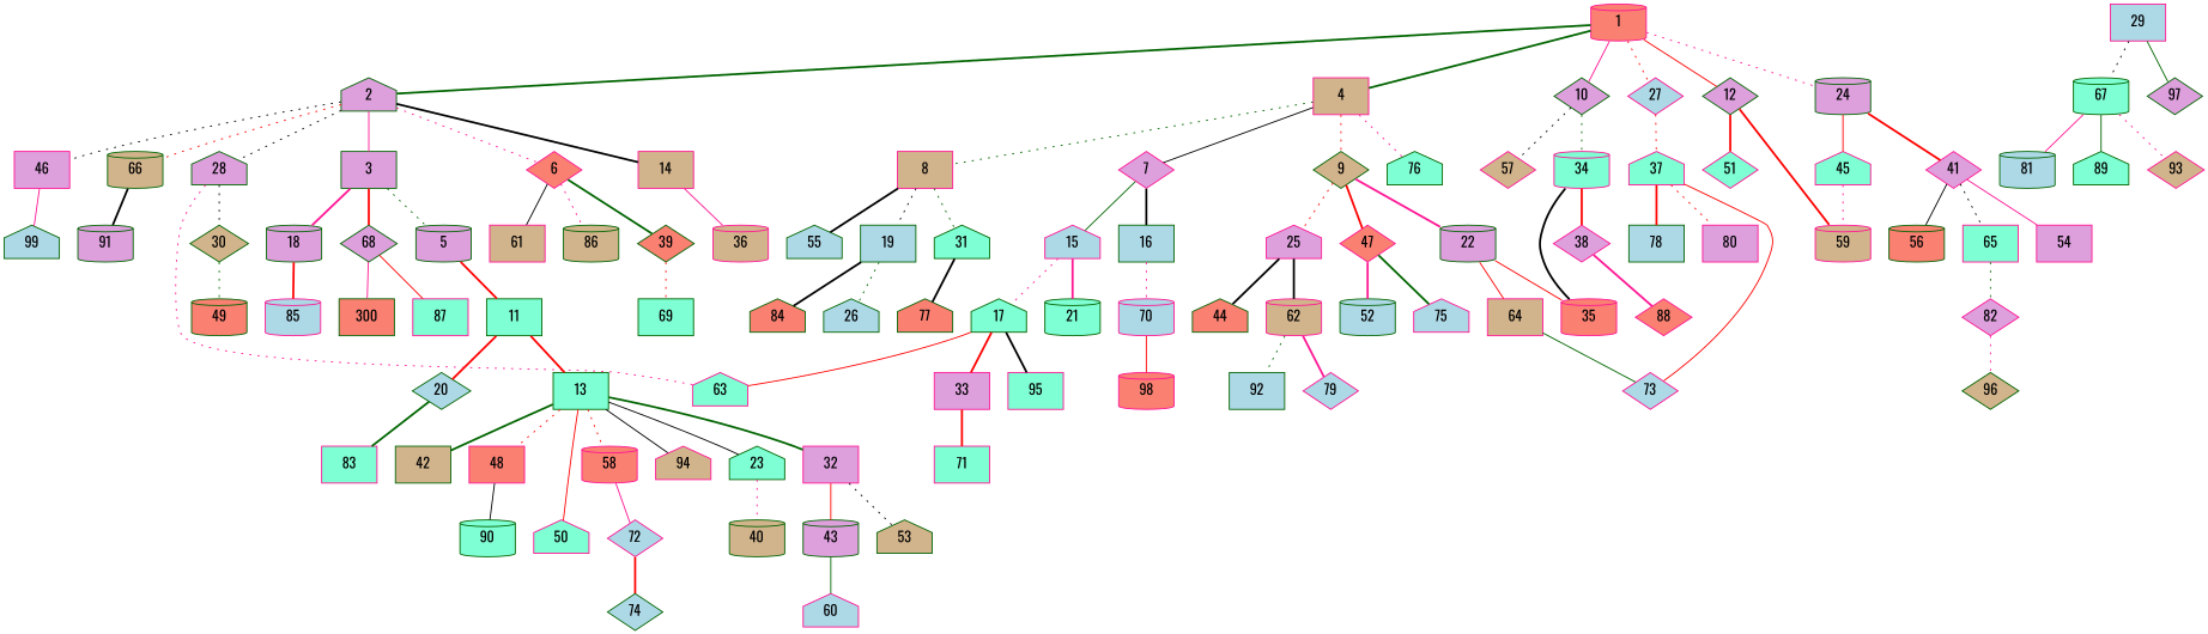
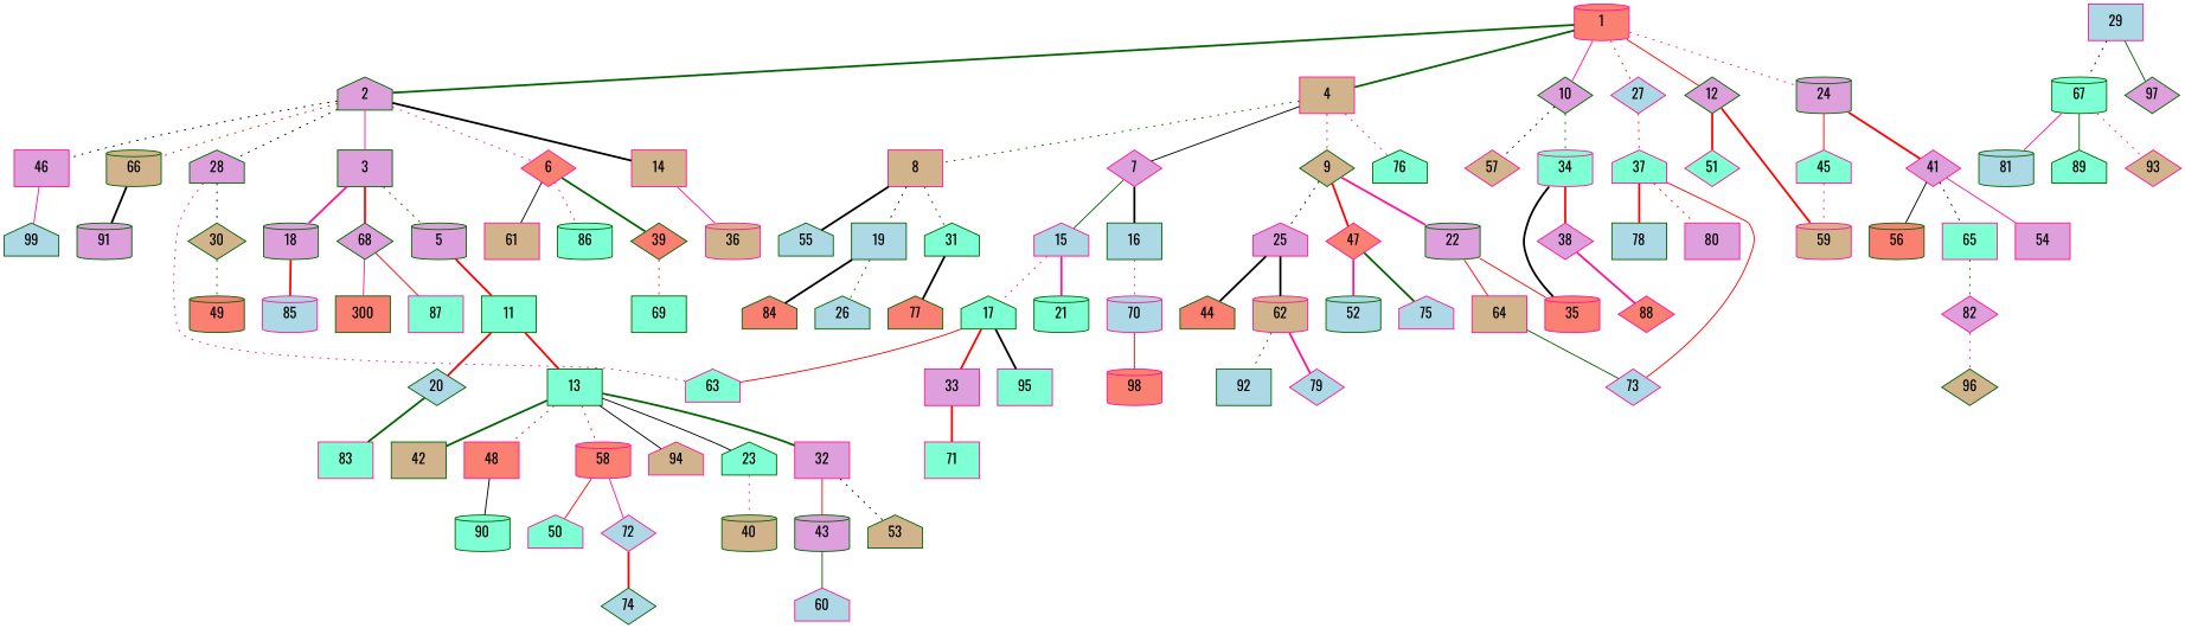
  graph {
    fontname=Oswald
    node [color=deeppink fillcolor=plum fontname=Oswald shape=box style=filled]
    edge [color=red fontname=Oswald style=bold]
    1 [fillcolor=salmon shape=cylinder]
    2 [color=darkgreen shape=house]
    4 [fillcolor=tan]
    10 [color=darkgreen shape=diamond]
    12 [color=darkgreen shape=diamond]
    24 [color=darkgreen shape=cylinder]
    27 [fillcolor=lightblue shape=diamond]
    3 [color=darkgreen]
    6 [fillcolor=salmon shape=diamond]
    14 [fillcolor=tan]
    28 [color=darkgreen shape=house]
    46
    66 [color=darkgreen fillcolor=tan shape=cylinder]
    7 [shape=diamond]
    8 [fillcolor=tan]
    9 [color=darkgreen fillcolor=tan shape=diamond]
    76 [color=darkgreen fillcolor=aquamarine shape=house]
    34 [fillcolor=aquamarine shape=cylinder]
    57 [fillcolor=tan shape=diamond]
    51 [fillcolor=aquamarine shape=diamond]
    59 [fillcolor=tan shape=cylinder]
    41 [shape=diamond]
    45 [fillcolor=aquamarine shape=house]
    37 [fillcolor=aquamarine shape=house]
    5 [color=darkgreen shape=cylinder]
    18 [color=darkgreen shape=cylinder]
    68 [color=darkgreen shape=diamond]
    39 [color=darkgreen fillcolor=salmon shape=diamond]
    61 [fillcolor=tan]
-   86 [color=darkgreen fillcolor=tan shape=cylinder]
+   86 [color=darkgreen fillcolor=aquamarine shape=cylinder]
    36 [fillcolor=tan shape=cylinder]
    63 [fillcolor=aquamarine shape=house]
    30 [color=darkgreen fillcolor=tan shape=diamond]
    99 [color=darkgreen fillcolor=lightblue shape=house]
    91 [color=darkgreen shape=cylinder]
    11 [color=darkgreen fillcolor=aquamarine]
    85 [fillcolor=lightblue shape=cylinder]
    87 [fillcolor=aquamarine]
    n39 [color=darkgreen fillcolor=salmon label=300]
    15 [fillcolor=lightblue shape=house]
    16 [color=darkgreen fillcolor=lightblue]
    19 [color=darkgreen fillcolor=lightblue]
    31 [color=darkgreen fillcolor=aquamarine shape=house]
    55 [color=darkgreen fillcolor=lightblue shape=house]
    22 [color=darkgreen shape=cylinder]
    25 [shape=house]
    47 [fillcolor=salmon shape=diamond]
    13 [color=darkgreen fillcolor=aquamarine]
    20 [color=darkgreen fillcolor=lightblue shape=diamond]
    69 [color=darkgreen fillcolor=aquamarine]
    17 [color=darkgreen fillcolor=aquamarine shape=house]
    21 [color=darkgreen fillcolor=aquamarine shape=cylinder]
    70 [fillcolor=lightblue shape=cylinder]
    26 [color=darkgreen fillcolor=lightblue shape=house]
    84 [color=darkgreen fillcolor=salmon shape=house]
    77 [color=darkgreen fillcolor=salmon shape=house]
    35 [fillcolor=salmon shape=cylinder]
    64 [fillcolor=tan]
    44 [color=darkgreen fillcolor=salmon shape=house]
    62 [fillcolor=tan shape=cylinder]
    52 [color=darkgreen fillcolor=lightblue shape=cylinder]
    75 [fillcolor=lightblue shape=house]
    38 [shape=diamond]
    23 [color=darkgreen fillcolor=aquamarine shape=house]
    32
    42 [color=darkgreen fillcolor=tan]
    48 [fillcolor=salmon]
    50 [fillcolor=aquamarine shape=house]
    58 [fillcolor=salmon shape=cylinder]
    94 [fillcolor=tan shape=house]
    83 [fillcolor=aquamarine]
    40 [color=darkgreen fillcolor=tan shape=cylinder]
    43 [color=darkgreen shape=cylinder]
    53 [color=darkgreen fillcolor=tan shape=house]
    90 [color=darkgreen fillcolor=aquamarine shape=cylinder]
    72 [fillcolor=lightblue shape=diamond]
    33
    95 [fillcolor=aquamarine]
    98 [fillcolor=salmon shape=cylinder]
    71 [fillcolor=aquamarine]
    73 [fillcolor=lightblue shape=diamond]
    54
    56 [color=darkgreen fillcolor=salmon shape=cylinder]
    65 [fillcolor=aquamarine]
    79 [fillcolor=lightblue shape=diamond]
    92 [color=darkgreen fillcolor=lightblue]
    29 [fillcolor=lightblue]
    67 [color=darkgreen fillcolor=aquamarine shape=cylinder]
    97 [color=darkgreen shape=diamond]
    78 [color=darkgreen fillcolor=lightblue]
    80
    49 [color=darkgreen fillcolor=salmon shape=cylinder]
    81 [color=darkgreen fillcolor=lightblue shape=cylinder]
    89 [color=darkgreen fillcolor=aquamarine shape=house]
    93 [fillcolor=tan shape=diamond]
    60 [fillcolor=lightblue shape=house]
    88 [fillcolor=salmon shape=diamond]
    82 [shape=diamond]
    74 [color=darkgreen fillcolor=lightblue shape=diamond]
    96 [color=darkgreen fillcolor=tan shape=diamond]
    1 -- 2 [color=darkgreen]
    1 -- 4 [color=darkgreen]
    1 -- 10 [color=deeppink style=solid]
    1 -- 12 [style=solid]
    1 -- 24 [color=deeppink style=dotted]
    1 -- 27 [style=dotted]
    2 -- 3 [color=deeppink style=solid]
    2 -- 6 [color=deeppink style=dotted]
    2 -- 14 [color=black]
    2 -- 28 [color=black style=dotted]
    2 -- 46 [color=black style=dotted]
    2 -- 66 [style=dotted]
    4 -- 7 [color=black style=solid]
    4 -- 8 [color=darkgreen style=dotted]
    4 -- 9 [style=dotted]
    4 -- 76 [color=deeppink style=dotted]
    10 -- 34 [color=darkgreen style=dotted]
    10 -- 57 [color=black style=dotted]
    12 -- 51
    12 -- 59
    24 -- 41
    24 -- 45 [style=solid]
    27 -- 37 [style=dotted]
    3 -- 5 [color=darkgreen style=dotted]
    3 -- 18 [color=deeppink]
    3 -- 68
    6 -- 39 [color=darkgreen]
    6 -- 61 [color=black style=solid]
    6 -- 86 [color=deeppink style=dotted]
    14 -- 36 [color=deeppink style=solid]
    28 -- 63 [color=deeppink style=dotted]
    28 -- 30 [color=black style=dotted]
    46 -- 99 [color=deeppink style=solid]
    66 -- 91 [color=black]
    7 -- 15 [color=darkgreen style=solid]
    7 -- 16 [color=black]
    8 -- 19 [color=black style=dotted]
    8 -- 31 [color=darkgreen style=dotted]
    8 -- 55 [color=black]
    9 -- 22 [color=deeppink]
-   9 -- 25 [style=dotted]
+   9 -- 25 [color=black style=dotted]
    9 -- 47
    34 -- 35 [color=black]
    34 -- 38
    41 -- 54 [color=deeppink style=solid]
    41 -- 56 [color=black style=solid]
    41 -- 65 [color=black style=dotted]
    45 -- 59 [color=deeppink style=dotted]
    37 -- 73 [style=solid]
    37 -- 78
    37 -- 80 [style=dotted]
    5 -- 11
    18 -- 85
    68 -- 87 [style=solid]
    68 -- n39 [color=deeppink style=solid]
    39 -- 69 [style=dotted]
    30 -- 49 [color=darkgreen style=dotted]
    11 -- 13
    11 -- 20
    15 -- 17 [color=deeppink style=dotted]
    15 -- 21 [color=deeppink]
    16 -- 70 [color=deeppink style=dotted]
    19 -- 26 [color=darkgreen style=dotted]
    19 -- 84 [color=black]
    31 -- 77 [color=black]
    22 -- 35 [style=solid]
    22 -- 64 [style=solid]
    25 -- 44 [color=black]
    25 -- 62 [color=black]
    47 -- 52 [color=deeppink]
    47 -- 75 [color=darkgreen]
    13 -- 23 [color=black style=solid]
    13 -- 32 [color=darkgreen]
    13 -- 42 [color=darkgreen]
    13 -- 48 [style=dotted]
-   13 -- 50 [style=solid]
+   58 -- 50 [style=solid]
    13 -- 58 [style=dotted]
    13 -- 94 [color=black style=solid]
    20 -- 83 [color=darkgreen]
    17 -- 63 [style=solid]
    17 -- 33
    17 -- 95 [color=black]
    70 -- 98 [style=solid]
    64 -- 73 [color=darkgreen style=solid]
    62 -- 79 [color=deeppink]
    62 -- 92 [color=darkgreen style=dotted]
    38 -- 88 [color=deeppink]
    23 -- 40 [color=deeppink style=dotted]
    32 -- 43 [style=solid]
    32 -- 53 [color=black style=dotted]
    48 -- 90 [color=black style=solid]
    58 -- 72 [color=deeppink style=solid]
    43 -- 60 [color=darkgreen style=solid]
    72 -- 74
    33 -- 71
    65 -- 82 [color=darkgreen style=dotted]
    29 -- 67 [color=black style=dotted]
    29 -- 97 [color=darkgreen style=solid]
    67 -- 81 [color=deeppink style=solid]
    67 -- 89 [color=darkgreen style=solid]
    67 -- 93 [color=deeppink style=dotted]
    82 -- 96 [color=deeppink style=dotted]
  }
